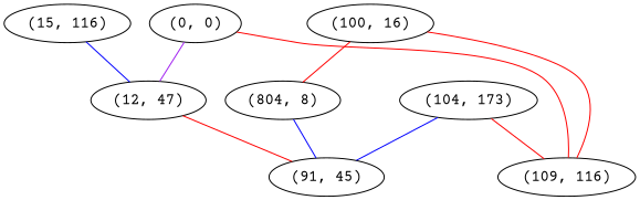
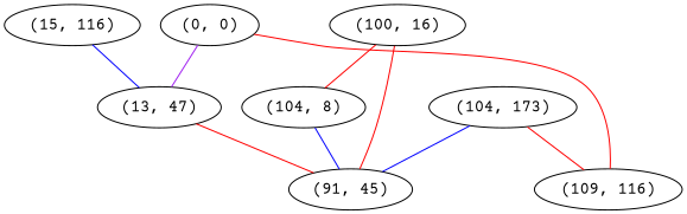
  graph {
    fontname="Courier Prime"
    node [fontname="Courier Prime"]
    edge [color=red fontname="Courier Prime" weight=1]
    "(0, 0)"
-   "(13, 47)" [label="(12, 47)"]
+   "(13, 47)"
    "(109, 116)"
    "(91, 45)"
    "(104, 173)"
    "(15, 116)"
    "(100, 16)"
-   "(104, 8)" [label="(804, 8)"]
+   "(104, 8)"
    "(0, 0)" -- "(13, 47)" [color=purple weight=4]
    "(0, 0)" -- "(109, 116)"
    "(13, 47)" -- "(91, 45)"
    "(104, 173)" -- "(109, 116)"
    "(104, 173)" -- "(91, 45)" [color=blue weight=3]
    "(15, 116)" -- "(13, 47)" [color=blue weight=3]
-   "(100, 16)" -- "(109, 116)"
+   "(100, 16)" -- "(91, 45)"
    "(100, 16)" -- "(104, 8)"
    "(104, 8)" -- "(91, 45)" [color=blue weight=3]
  }
